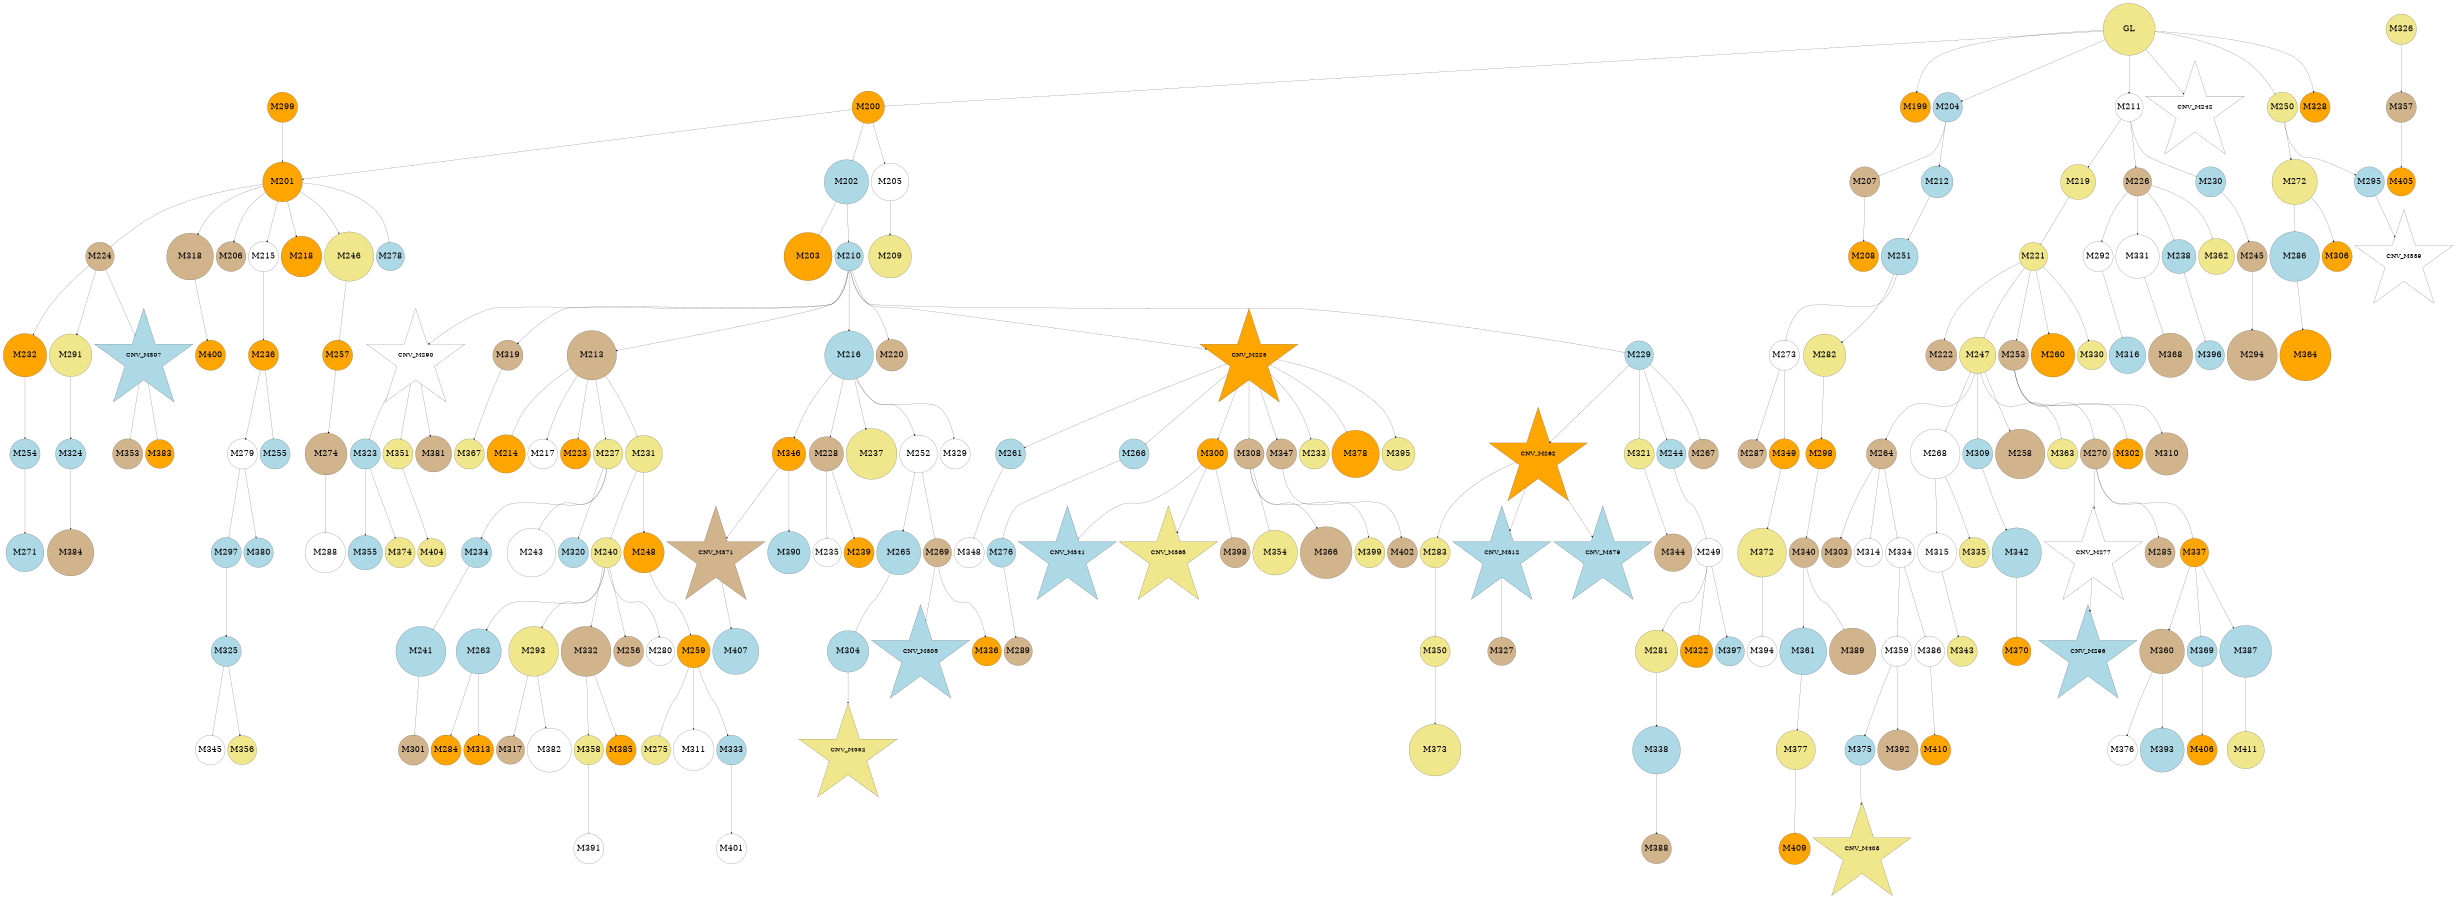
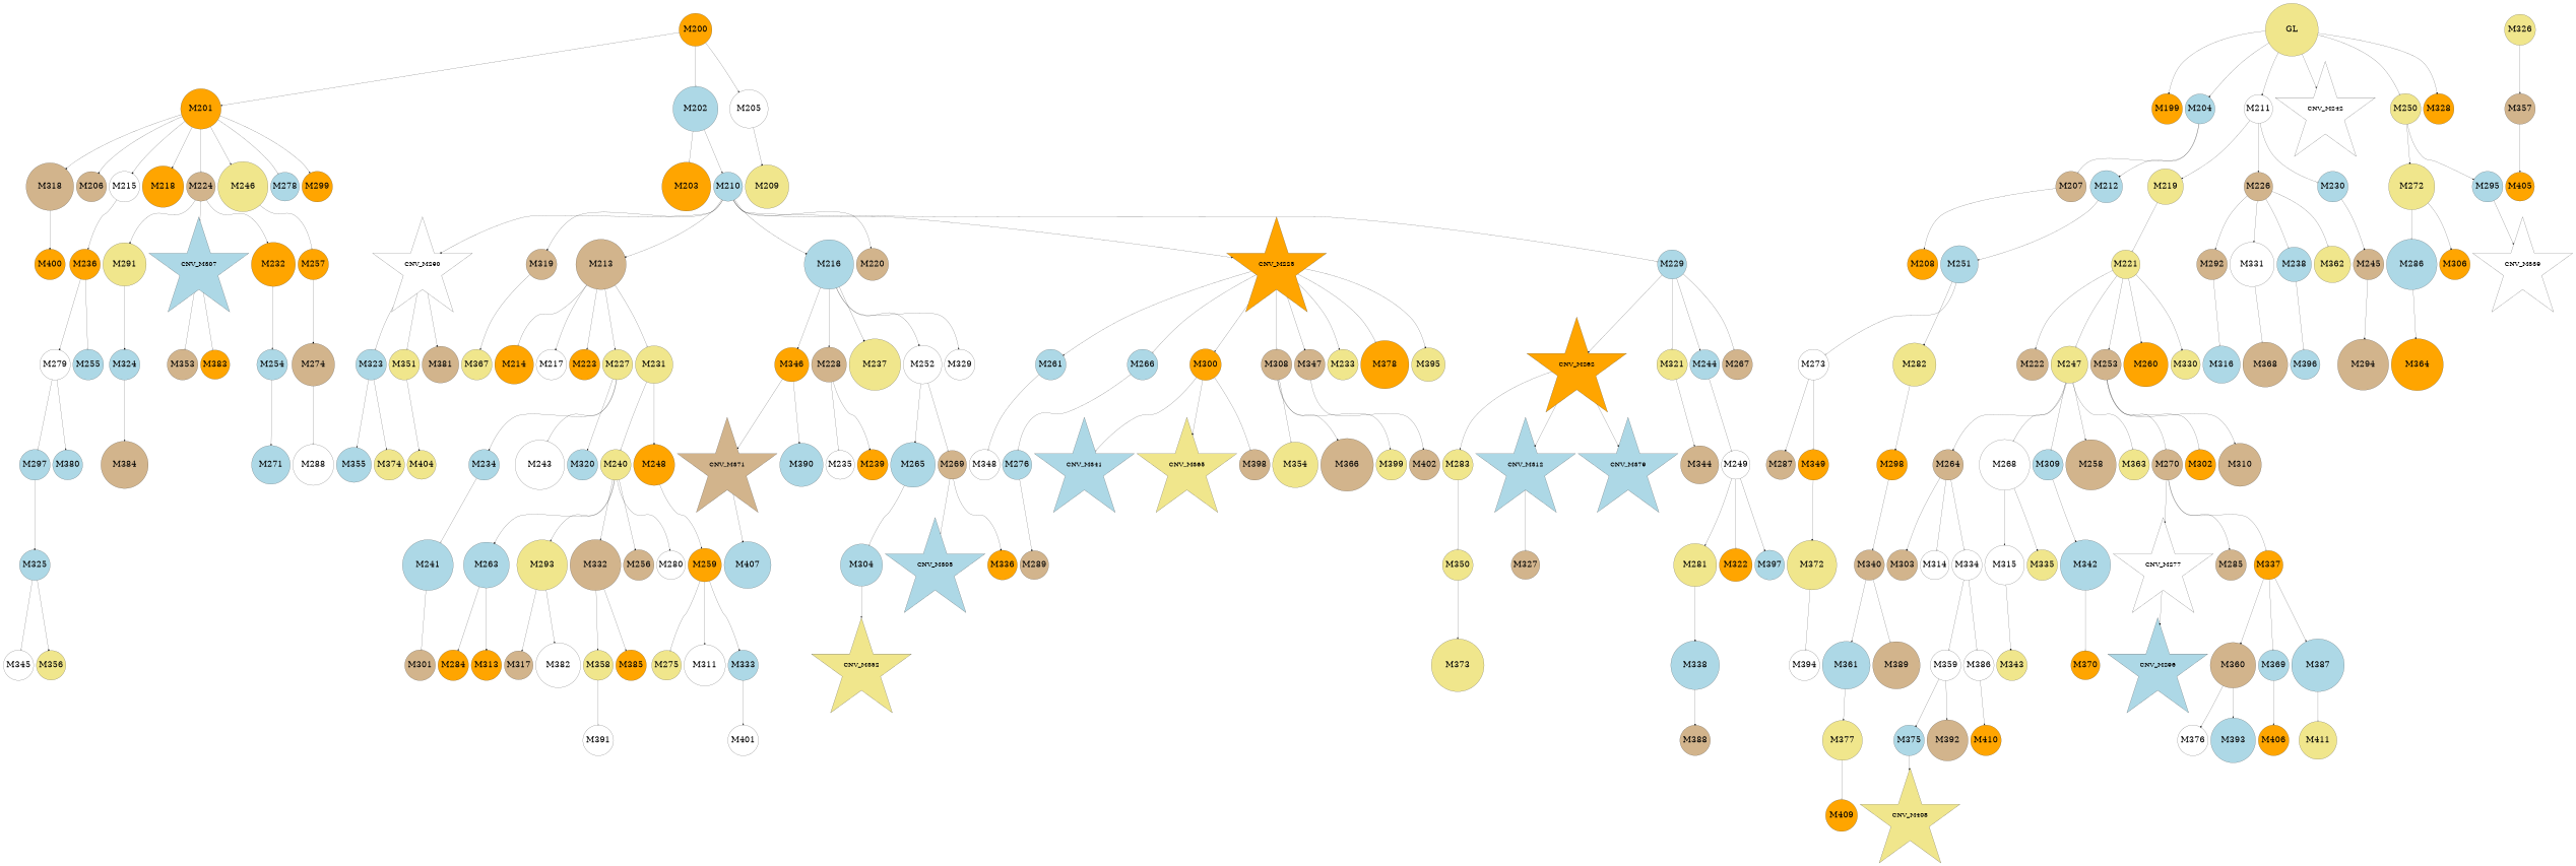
  digraph {
    fontname="DejaVu Serif"
    node [fillcolor=lightblue fontname="DejaVu Serif" fontsize=56 shape=circle style=filled]
    edge [arrowhead=odot fontname="DejaVu Serif"]
    n1 [height=2 label=M254 width=0.16]
    n2 [height=2 label=M271 width=3.65]
    n3 [fillcolor=orange height=2 label=M257 width=0.76]
    n4 [fillcolor=tan height=2 label=M274 width=4.04]
    n5 [fillcolor=white height=2 label=M288 width=3.88]
    n6 [fillcolor=orange height=2 label=M259 width=3.17]
    n7 [fillcolor=khaki height=2 label=M275 width=2.23]
    n8 [fillcolor=white height=2 label=M311 width=3.91]
    n9 [height=2 label=M333 width=2.05]
    n10 [fillcolor=white height=2 label=M401 width=0.71]
    n11 [height=2 label=M261 width=1.82]
    n12 [fillcolor=white height=2 label=M348 width=1.31]
    n13 [fillcolor=orange fontsize=42 label=CNV_M262 shape=star]
    n14 [fillcolor=khaki height=2 label=M283 width=1.98]
    n15 [fontsize=42 label=CNV_M312 shape=star]
    n16 [fontsize=42 label=CNV_M379 shape=star]
    n17 [fillcolor=khaki height=2 label=M350 width=0.18]
    n18 [fillcolor=tan height=2 label=M327 width=2.71]
    n19 [fillcolor=khaki height=2 label=M373 width=4.99]
    n20 [height=2 label=M263 width=4.33]
    n21 [fillcolor=orange height=2 label=M284 width=0.21]
    n22 [fillcolor=orange height=2 label=M313 width=2.88]
    n23 [fillcolor=tan height=2 label=M264 width=1.37]
    n24 [fillcolor=tan height=2 label=M303 width=0.32]
    n25 [fillcolor=white height=2 label=M314 width=2.46]
    n26 [fillcolor=white height=2 label=M334 width=2.09]
    n27 [fillcolor=white height=2 label=M359 width=1.44]
    n28 [fillcolor=white height=2 label=M386 width=1.66]
    n29 [height=2 label=M375 width=0.32]
    n30 [fillcolor=tan height=2 label=M392 width=3.89]
    n31 [fillcolor=orange height=2 label=M410 width=0.39]
    n32 [height=2 label=M265 width=4.24]
    n33 [height=2 label=M304 width=3.98]
    n34 [fillcolor=khaki fontsize=42 label=CNV_M352 shape=star]
    n35 [height=2 label=M266 width=0.42]
    n36 [height=2 label=M276 width=2.34]
    n37 [fillcolor=tan height=2 label=M289 width=2.61]
    n38 [fillcolor=white height=2 label=M268 width=4.79]
    n39 [fillcolor=white height=2 label=M315 width=3.75]
    n40 [fillcolor=khaki height=2 label=M335 width=1.65]
    n41 [fillcolor=khaki height=2 label=M343 width=0.08]
    n42 [fillcolor=tan height=2 label=M269 width=2.62]
    n43 [fontsize=42 label=CNV_M305 shape=star]
    n44 [fillcolor=orange height=2 label=M336 width=2.24]
    n45 [fillcolor=tan height=2 label=M270 width=0.78]
    n46 [fillcolor=white fontsize=42 label=CNV_M277 shape=star]
    n47 [fillcolor=tan height=2 label=M285 width=1.67]
    n48 [fillcolor=orange height=2 label=M337 width=2.47]
    n49 [fontsize=42 label=CNV_M296 shape=star]
    n50 [fillcolor=tan height=2 label=M360 width=4.31]
    n51 [height=2 label=M369 width=0.9]
    n52 [height=2 label=M387 width=4.99]
    n53 [fillcolor=white height=2 label=M376 width=1.4]
    n54 [height=2 label=M393 width=4.23]
    n55 [fillcolor=orange height=2 label=M406 width=1.1]
    n56 [fillcolor=khaki height=2 label=M411 width=3.58]
    n57 [fillcolor=khaki height=2 label=M272 width=4.36]
    n58 [height=2 label=M286 width=4.78]
    n59 [fillcolor=orange height=2 label=M306 width=0.59]
    n60 [fillcolor=orange height=2 label=M364 width=4.92]
    n61 [fillcolor=white height=2 label=M273 width=1.51]
    n62 [fillcolor=tan height=2 label=M287 width=2.77]
    n63 [fillcolor=orange height=2 label=M349 width=0.21]
    n64 [fillcolor=khaki height=2 label=M372 width=4.7]
    n65 [fillcolor=white height=2 label=M394 width=0.29]
    n66 [fillcolor=white height=2 label=M279 width=0.63]
    n67 [height=2 label=M297 width=0.71]
    n68 [height=2 label=M380 width=2.83]
    n69 [height=2 label=M325 width=1.33]
    n70 [fillcolor=white height=2 label=M345 width=2.05]
    n71 [fillcolor=khaki height=2 label=M356 width=2.27]
    n72 [fillcolor=khaki height=2 label=M281 width=4.07]
    n73 [height=2 label=M338 width=4.6]
    n74 [fillcolor=tan height=2 label=M388 width=2.88]
    n75 [fillcolor=khaki height=2 label=M282 width=4.09]
    n76 [fillcolor=orange height=2 label=M298 width=1.52]
    n77 [fillcolor=tan height=2 label=M340 width=2.05]
    n78 [height=2 label=M361 width=4.51]
    n79 [fillcolor=tan height=2 label=M389 width=4.47]
    n80 [fillcolor=white fontsize=42 label=CNV_M290 shape=star]
    n81 [height=2 label=M323 width=0.92]
    n82 [fillcolor=khaki height=2 label=M351 width=1.01]
    n83 [fillcolor=tan height=2 label=M381 width=3.47]
    n84 [height=2 label=M355 width=3.3]
    n85 [fillcolor=khaki height=2 label=M374 width=0.56]
    n86 [fillcolor=khaki height=2 label=M404 width=2.6]
    n87 [fillcolor=khaki height=2 label=M291 width=4.1]
    n88 [height=2 label=M324 width=1.56]
    n89 [fillcolor=tan height=2 label=M384 width=4.47]
-   n90 [fillcolor=white height=2 label=M292 width=1.63]
+   n90 [fillcolor=tan height=2 label=M292 width=1.63]
    n91 [height=2 label=M316 width=3.53]
    n92 [fillcolor=khaki height=2 label=M293 width=4.78]
    n93 [fillcolor=tan height=2 label=M317 width=2.61]
    n94 [fillcolor=white height=2 label=M382 width=4.24]
    n95 [height=2 label=M295 width=0.29]
    n96 [fillcolor=white fontsize=42 label=CNV_M339 shape=star]
    n97 [fillcolor=khaki height=2 label=M377 width=3.78]
    n98 [fillcolor=orange height=2 label=M300 width=2.97]
    n99 [fontsize=42 label=CNV_M341 shape=star]
    n100 [fillcolor=khaki fontsize=42 label=CNV_M365 shape=star]
    n101 [fillcolor=tan height=2 label=M398 width=0.55]
    n102 [fontsize=42 label=CNV_M307 shape=star]
    n103 [fillcolor=tan height=2 label=M353 width=2.9]
    n104 [fillcolor=orange height=2 label=M383 width=2.4]
    n105 [fillcolor=khaki height=2 label=M326 width=2.93]
    n106 [fillcolor=tan height=2 label=M357 width=1.55]
    n107 [fillcolor=orange height=2 label=M405 width=2.55]
    n108 [fillcolor=tan height=2 label=M308 width=0.86]
    n109 [fillcolor=khaki height=2 label=M354 width=4.3]
    n110 [fillcolor=tan height=2 label=M366 width=4.98]
    n111 [fillcolor=khaki height=2 label=M399 width=0.6]
    n112 [height=2 label=M309 width=2]
    n113 [height=2 label=M342 width=4.76]
    n114 [fillcolor=orange height=2 label=M370 width=2.48]
    n115 [fillcolor=tan height=2 label=M318 width=4.5]
    n116 [fillcolor=orange height=2 label=M400 width=0.83]
    n117 [fillcolor=tan height=2 label=M319 width=1.26]
    n118 [fillcolor=khaki height=2 label=M367 width=0.52]
    n119 [fillcolor=khaki height=2 label=M321 width=0.3]
    n120 [fillcolor=tan height=2 label=M344 width=3.61]
    n121 [fillcolor=white height=2 label=M331 width=4.19]
    n122 [fillcolor=tan height=2 label=M368 width=4.25]
    n123 [fillcolor=tan height=2 label=M332 width=4.8]
    n124 [fillcolor=khaki height=2 label=M358 width=2.13]
    n125 [fillcolor=orange height=2 label=M385 width=1.19]
    n126 [fillcolor=white height=2 label=M391 width=1.14]
    n127 [fillcolor=khaki fontsize=42 label=CNV_M408 shape=star]
    n128 [fillcolor=orange height=2 label=M409 width=3.02]
    n129 [fillcolor=orange height=2 label=M346 width=3.23]
    n130 [fillcolor=tan fontsize=42 label=CNV_M371 shape=star]
    n131 [height=2 label=M390 width=4.1]
    n132 [height=2 label=M407 width=4.43]
    n133 [fillcolor=tan height=2 label=M347 width=1.18]
    n134 [fillcolor=tan height=2 label=M402 width=0.4]
    n135 [fillcolor=khaki height=5 label=GL width=5 shape=""]
    n136 [fillcolor=orange height=2 label=M199 width=0.26]
    n137 [fillcolor=orange height=2 label=M200 width=3.11]
    n138 [height=2 label=M204 width=2.13]
    n139 [fillcolor=white height=2 label=M211 width=2.71]
    n140 [fillcolor=white fontsize=42 label=CNV_M242 shape=star]
    n141 [fillcolor=khaki height=2 label=M250 width=1.63]
    n142 [fillcolor=orange height=2 label=M328 width=1.88]
    n143 [fillcolor=orange height=2 label=M201 width=3.82]
    n144 [height=2 label=M202 width=4.27]
    n145 [fillcolor=white height=2 label=M205 width=3.63]
    n146 [fillcolor=tan height=2 label=M207 width=1.44]
    n147 [height=2 label=M212 width=3.05]
    n148 [fillcolor=khaki height=2 label=M219 width=3.38]
    n149 [fillcolor=tan height=2 label=M226 width=2.61]
    n150 [height=2 label=M230 width=1.71]
    n151 [fillcolor=tan height=2 label=M206 width=2.1]
    n152 [fillcolor=white height=2 label=M215 width=1.21]
    n153 [fillcolor=orange height=2 label=M218 width=3.92]
    n154 [fillcolor=tan height=2 label=M224 width=2.52]
    n155 [fillcolor=khaki height=2 label=M246 width=4.74]
    n156 [height=2 label=M278 width=2.67]
    n157 [fillcolor=orange height=2 label=M299 width=1.05]
    n158 [fillcolor=orange height=2 label=M203 width=4.63]
    n159 [height=2 label=M210 width=2.43]
    n160 [fillcolor=khaki height=2 label=M209 width=4.12]
    n161 [fillcolor=orange height=2 label=M208 width=0.52]
    n162 [height=2 label=M251 width=3.56]
    n163 [fillcolor=khaki height=2 label=M221 width=2.66]
    n164 [height=2 label=M238 width=3.27]
    n165 [fillcolor=khaki height=2 label=M362 width=3.46]
    n166 [fillcolor=tan height=2 label=M245 width=0.56]
    n167 [fillcolor=orange height=2 label=M236 width=0.69]
    n168 [fillcolor=orange height=2 label=M232 width=4.17]
    n169 [fillcolor=tan height=2 label=M213 width=4.75]
    n170 [height=2 label=M216 width=4.68]
    n171 [fillcolor=tan height=2 label=M220 width=3.04]
    n172 [fillcolor=orange fontsize=42 label=CNV_M225 shape=star]
    n173 [height=2 label=M229 width=2.76]
    n174 [height=2 label=M255 width=1.75]
    n175 [fillcolor=orange height=2 label=M214 width=3.68]
    n176 [fillcolor=white height=2 label=M217 width=2.04]
    n177 [fillcolor=orange height=2 label=M223 width=0.65]
    n178 [fillcolor=khaki height=2 label=M227 width=2.86]
    n179 [fillcolor=khaki height=2 label=M231 width=3.56]
    n180 [fillcolor=tan height=2 label=M228 width=3.3]
    n181 [fillcolor=khaki height=2 label=M237 width=4.88]
    n182 [fillcolor=white height=2 label=M252 width=3.64]
    n183 [fillcolor=white height=2 label=M329 width=1.81]
    n184 [fillcolor=khaki height=2 label=M233 width=1.28]
    n185 [fillcolor=orange height=2 label=M378 width=4.56]
    n186 [fillcolor=khaki height=2 label=M395 width=3.18]
    n187 [height=2 label=M244 width=2.22]
    n188 [fillcolor=tan height=2 label=M267 width=2.1]
    n189 [height=2 label=M234 width=1.77]
    n190 [fillcolor=white height=2 label=M243 width=4.68]
    n191 [height=2 label=M320 width=0.64]
    n192 [fillcolor=khaki height=2 label=M240 width=0.53]
    n193 [fillcolor=orange height=2 label=M248 width=3.89]
    n194 [fillcolor=white height=2 label=M235 width=2.55]
    n195 [fillcolor=orange height=2 label=M239 width=0.2]
    n196 [fillcolor=white height=2 label=M249 width=2.62]
    n197 [fillcolor=tan height=2 label=M222 width=2.99]
    n198 [fillcolor=khaki height=2 label=M247 width=3.5]
    n199 [fillcolor=tan height=2 label=M253 width=1.32]
    n200 [fillcolor=orange height=2 label=M260 width=4.2]
    n201 [fillcolor=khaki height=2 label=M330 width=2.27]
    n202 [height=2 label=M396 width=2.8]
    n203 [fillcolor=tan height=2 label=M294 width=4.83]
    n204 [height=2 label=M241 width=4.81]
    n205 [fillcolor=tan height=2 label=M256 width=1.28]
    n206 [fillcolor=white height=2 label=M280 width=2.62]
    n207 [fillcolor=tan height=2 label=M258 width=4.76]
    n208 [fillcolor=khaki height=2 label=M363 width=1.35]
    n209 [fillcolor=orange height=2 label=M302 width=1.06]
    n210 [fillcolor=tan height=2 label=M310 width=4.07]
    n211 [fillcolor=tan height=2 label=M301 width=1.31]
    n212 [fillcolor=orange height=2 label=M322 width=3.11]
    n213 [height=2 label=M397 width=2.21]
    n1 -> n2 [arrowhead=diamond]
    n3 -> n4 [arrowhead=box]
    n4 -> n5
    n6 -> n7
    n6 -> n8 [arrowhead=diamond]
    n6 -> n9 [arrowhead=box]
    n9 -> n10 [arrowhead=diamond]
    n11 -> n12
    n13 -> n14 [arrowhead=diamond]
    n13 -> n15 [arrowhead=box]
    n13 -> n16 [arrowhead=box]
    n14 -> n17
    n15 -> n18
    n17 -> n19 [arrowhead=diamond]
    n20 -> n21 [arrowhead=diamond]
    n20 -> n22 [arrowhead=box]
    n23 -> n24 [arrowhead=box]
    n23 -> n25
    n23 -> n26
    n26 -> n27
    n26 -> n28
    n27 -> n29 [arrowhead=box]
    n27 -> n30 [arrowhead=diamond]
    n28 -> n31 [arrowhead=diamond]
    n29 -> n127 [arrowhead=diamond]
    n32 -> n33
    n33 -> n34 [arrowhead=diamond]
    n35 -> n36
    n36 -> n37 [arrowhead=box]
    n38 -> n39 [arrowhead=diamond]
    n38 -> n40 [arrowhead=box]
    n39 -> n41 [arrowhead=box]
    n42 -> n43
    n42 -> n44 [arrowhead=box]
    n45 -> n46 [arrowhead=diamond]
    n45 -> n47 [arrowhead=diamond]
    n45 -> n48
    n46 -> n49 [arrowhead=box]
    n48 -> n50 [arrowhead=box]
    n48 -> n51
    n48 -> n52 [arrowhead=diamond]
    n50 -> n53 [arrowhead=box]
    n50 -> n54 [arrowhead=diamond]
    n51 -> n55 [arrowhead=diamond]
    n52 -> n56
    n57 -> n58
    n57 -> n59 [arrowhead=box]
    n58 -> n60 [arrowhead=box]
    n61 -> n62 [arrowhead=box]
    n61 -> n63
    n63 -> n64 [arrowhead=box]
    n64 -> n65
    n66 -> n67
    n66 -> n68 [arrowhead=diamond]
    n67 -> n69 [arrowhead=box]
    n69 -> n70
    n69 -> n71 [arrowhead=box]
    n72 -> n73 [arrowhead=box]
    n73 -> n74 [arrowhead=box]
    n75 -> n76 [arrowhead=box]
    n76 -> n77 [arrowhead=diamond]
    n77 -> n78 [arrowhead=diamond]
    n77 -> n79
    n78 -> n97 [arrowhead=diamond]
    n80 -> n81
    n80 -> n82
    n80 -> n83 [arrowhead=box]
    n81 -> n84 [arrowhead=diamond]
    n81 -> n85 [arrowhead=diamond]
    n82 -> n86 [arrowhead=box]
    n87 -> n88 [arrowhead=box]
    n88 -> n89 [arrowhead=diamond]
    n90 -> n91
    n92 -> n93 [arrowhead=diamond]
    n92 -> n94 [arrowhead=diamond]
    n95 -> n96 [arrowhead=diamond]
    n97 -> n128
    n98 -> n99
    n98 -> n100 [arrowhead=box]
    n98 -> n101
    n102 -> n103
    n102 -> n104
    n105 -> n106 [arrowhead=diamond]
    n106 -> n107 [arrowhead=diamond]
    n108 -> n109
    n108 -> n110 [arrowhead=box]
    n108 -> n111 [arrowhead=diamond]
    n112 -> n113 [arrowhead=box]
    n113 -> n114
    n115 -> n116 [arrowhead=box]
    n117 -> n118 [arrowhead=diamond]
    n119 -> n120 [arrowhead=diamond]
    n121 -> n122
    n123 -> n124 [arrowhead=diamond]
    n123 -> n125 [arrowhead=diamond]
    n124 -> n126
    n129 -> n130 [arrowhead=diamond]
    n129 -> n131 [arrowhead=box]
    n130 -> n132 [arrowhead=box]
    n133 -> n134 [arrowhead=box]
    n135 -> n136 [arrowhead=box]
-   n135 -> n137
    n135 -> n138 [arrowhead=box]
    n135 -> n139 [arrowhead=box]
    n135 -> n140 [arrowhead=diamond]
    n135 -> n141
    n135 -> n142 [arrowhead=box]
    n137 -> n143 [arrowhead=diamond]
    n137 -> n144
    n137 -> n145 [arrowhead=diamond]
    n138 -> n146
    n138 -> n147 [arrowhead=box]
    n139 -> n148 [arrowhead=diamond]
    n139 -> n149 [arrowhead=diamond]
    n139 -> n150
    n141 -> n57 [arrowhead=box]
    n141 -> n95 [arrowhead=diamond]
    n143 -> n115 [arrowhead=box]
    n143 -> n151 [arrowhead=box]
    n143 -> n152 [arrowhead=box]
    n143 -> n153 [arrowhead=box]
    n143 -> n154
    n143 -> n155 [arrowhead=diamond]
    n143 -> n156
-   n157 -> n143 [arrowhead=diamond]
+   n143 -> n157 [arrowhead=diamond]
    n144 -> n158
    n144 -> n159 [arrowhead=diamond]
    n145 -> n160 [arrowhead=box]
    n146 -> n161 [arrowhead=diamond]
    n147 -> n162 [arrowhead=diamond]
    n148 -> n163
    n149 -> n90 [arrowhead=diamond]
    n149 -> n121 [arrowhead=diamond]
    n149 -> n164
    n149 -> n165
    n150 -> n166 [arrowhead=box]
    n152 -> n167 [arrowhead=diamond]
    n154 -> n87 [arrowhead=box]
    n154 -> n102
    n154 -> n168 [arrowhead=diamond]
    n155 -> n3
    n159 -> n80 [arrowhead=box]
    n159 -> n117 [arrowhead=box]
    n159 -> n169 [arrowhead=box]
    n159 -> n170 [arrowhead=box]
    n159 -> n171 [arrowhead=diamond]
    n159 -> n172 [arrowhead=diamond]
    n159 -> n173
    n162 -> n61
    n162 -> n75 [arrowhead=box]
    n163 -> n197 [arrowhead=diamond]
    n163 -> n198
    n163 -> n199 [arrowhead=diamond]
    n163 -> n200 [arrowhead=box]
    n163 -> n201 [arrowhead=box]
    n164 -> n202
    n166 -> n203 [arrowhead=box]
    n167 -> n66 [arrowhead=box]
    n167 -> n174
    n168 -> n1 [arrowhead=diamond]
    n169 -> n175
    n169 -> n176 [arrowhead=box]
    n169 -> n177 [arrowhead=diamond]
    n169 -> n178 [arrowhead=diamond]
    n169 -> n179
    n170 -> n129 [arrowhead=box]
    n170 -> n180 [arrowhead=diamond]
    n170 -> n181 [arrowhead=box]
    n170 -> n182 [arrowhead=box]
    n170 -> n183 [arrowhead=diamond]
    n172 -> n11 [arrowhead=diamond]
    n172 -> n35
    n172 -> n98 [arrowhead=diamond]
    n172 -> n108
    n172 -> n133 [arrowhead=box]
    n172 -> n184 [arrowhead=diamond]
    n172 -> n185
    n172 -> n186 [arrowhead=box]
    n173 -> n13 [arrowhead=box]
    n173 -> n119
    n173 -> n187 [arrowhead=diamond]
    n173 -> n188
    n178 -> n189 [arrowhead=box]
    n178 -> n190
    n178 -> n191 [arrowhead=diamond]
    n179 -> n192
    n179 -> n193 [arrowhead=box]
    n180 -> n194
    n180 -> n195 [arrowhead=box]
    n182 -> n32 [arrowhead=box]
    n182 -> n42
    n187 -> n196
    n189 -> n204
    n192 -> n20 [arrowhead=box]
    n192 -> n92 [arrowhead=diamond]
    n192 -> n123 [arrowhead=diamond]
    n192 -> n205 [arrowhead=box]
    n192 -> n206 [arrowhead=diamond]
    n193 -> n6 [arrowhead=diamond]
    n196 -> n72 [arrowhead=diamond]
    n196 -> n212
    n196 -> n213 [arrowhead=box]
    n198 -> n23 [arrowhead=box]
    n198 -> n38
    n198 -> n112
    n198 -> n207 [arrowhead=diamond]
    n198 -> n208
    n199 -> n45
    n199 -> n209
    n199 -> n210 [arrowhead=diamond]
    n204 -> n211
  }
